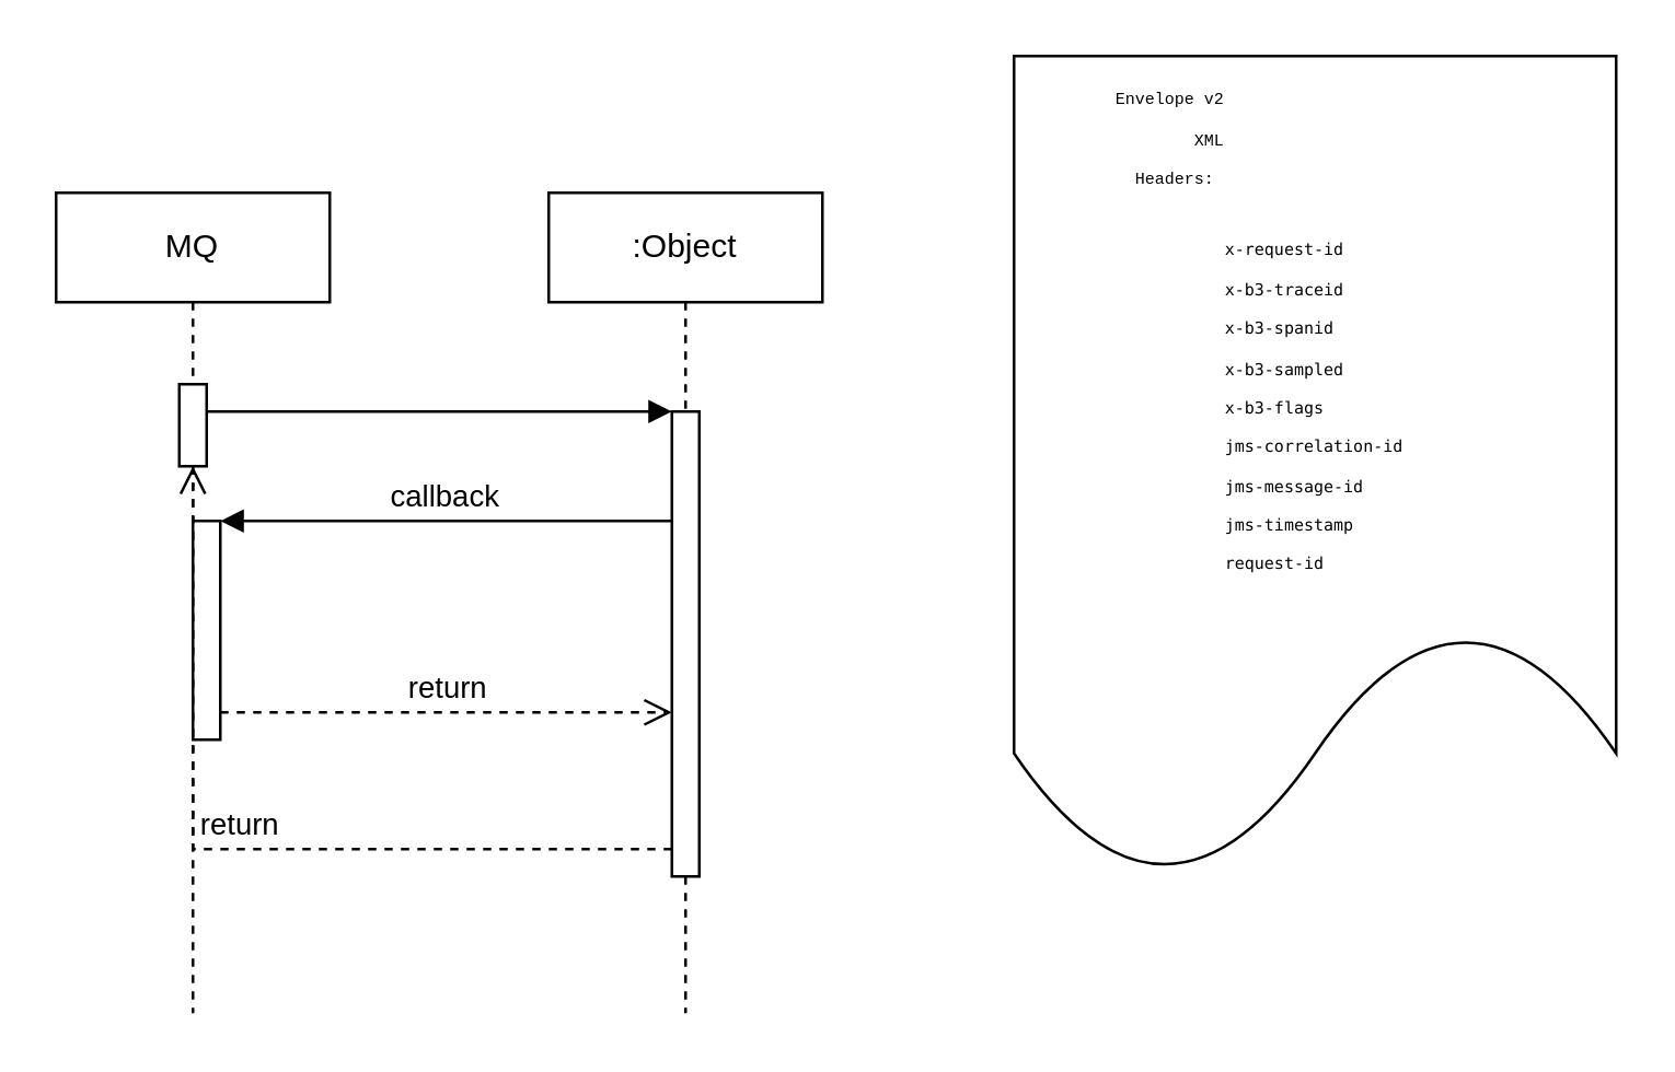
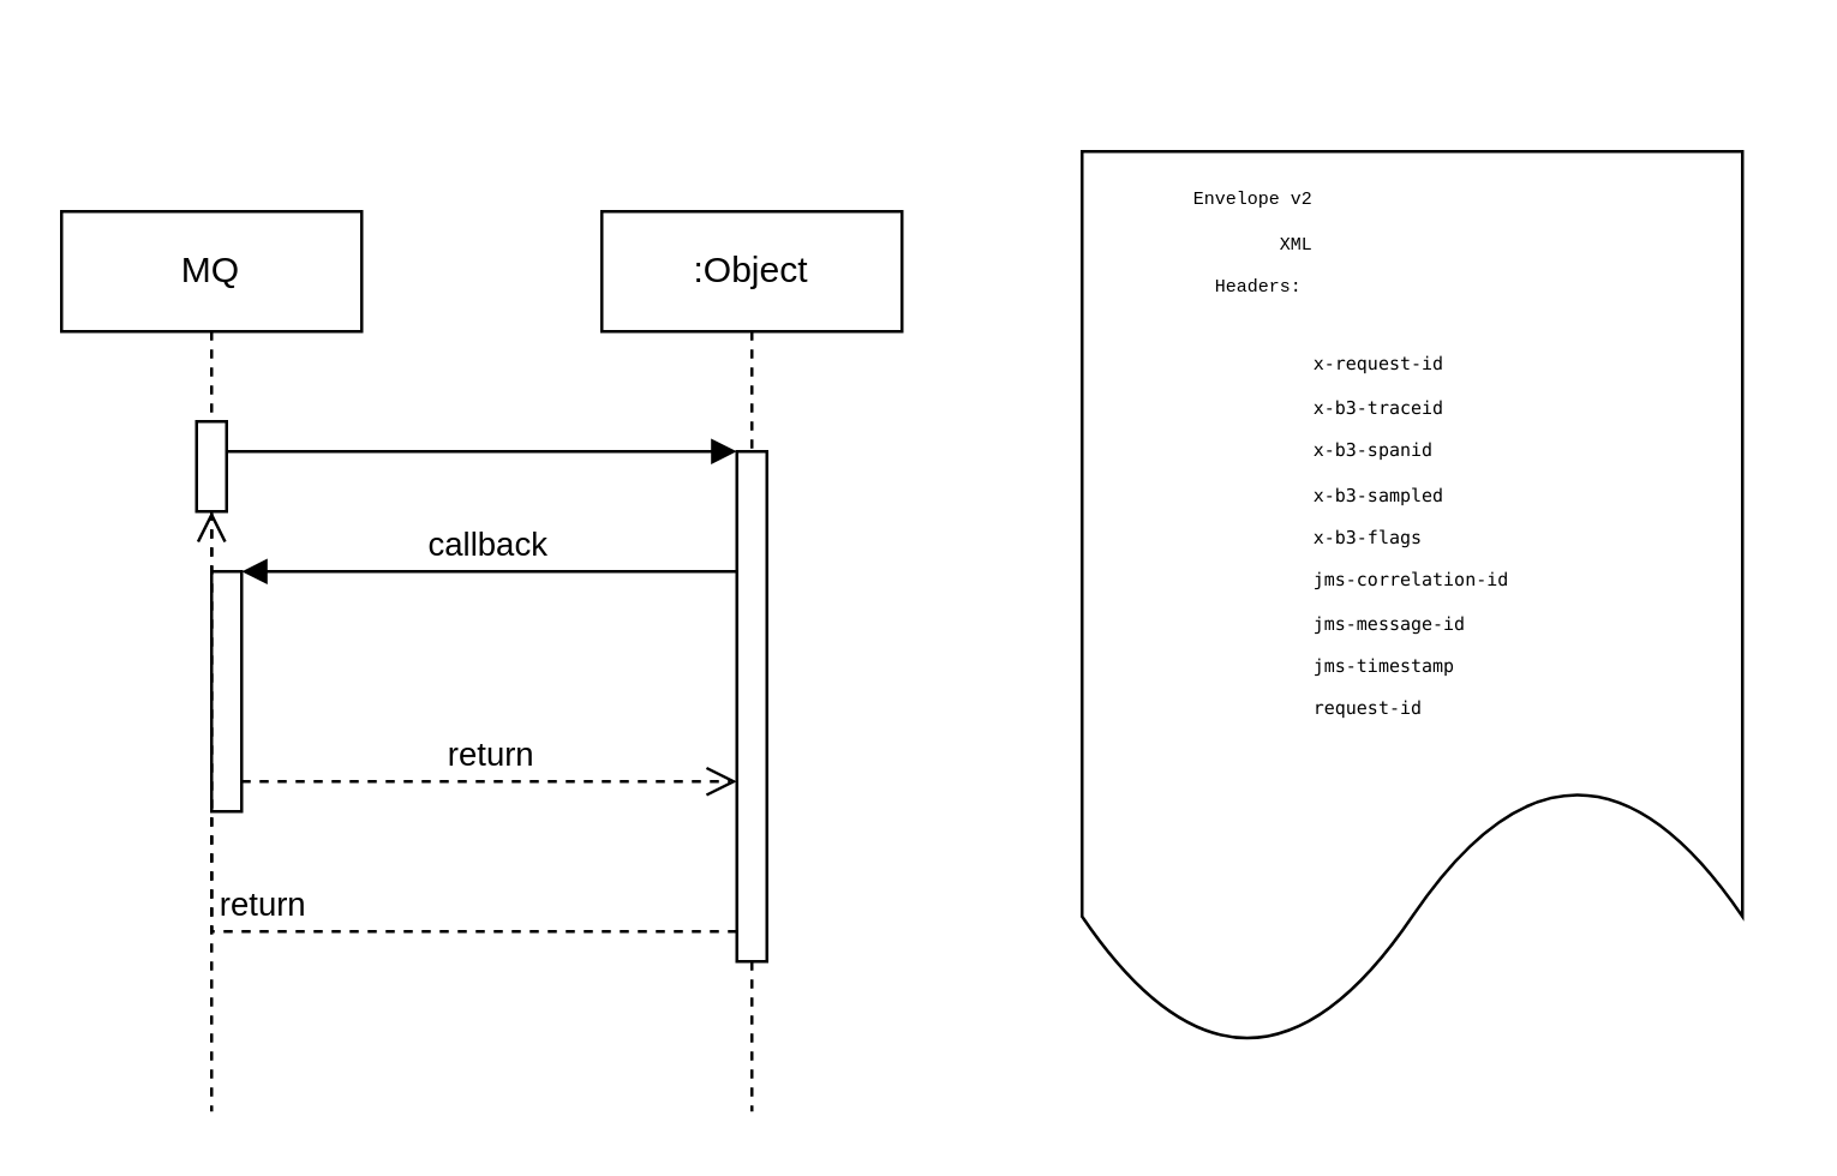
  <mxCell id="0" />
  <mxCell id="1" parent="0" />
  <mxCell id="2" value="MQ" style="shape=umlLifeline;perimeter=lifelinePerimeter;whiteSpace=wrap;html=1;container=0;dropTarget=0;collapsible=0;recursiveResize=0;outlineConnect=0;portConstraint=eastwest;newEdgeStyle={&quot;edgeStyle&quot;:&quot;elbowEdgeStyle&quot;,&quot;elbow&quot;:&quot;vertical&quot;,&quot;curved&quot;:0,&quot;rounded&quot;:0};" parent="1" vertex="1"><mxGeometry x="20" y="70" width="100" height="300" as="geometry" /></mxCell>
  <mxCell id="3" value="" style="html=1;points=[];perimeter=orthogonalPerimeter;outlineConnect=0;targetShapes=umlLifeline;portConstraint=eastwest;newEdgeStyle={&quot;edgeStyle&quot;:&quot;elbowEdgeStyle&quot;,&quot;elbow&quot;:&quot;vertical&quot;,&quot;curved&quot;:0,&quot;rounded&quot;:0};" parent="2" vertex="1"><mxGeometry x="45" y="70" width="10" height="30" as="geometry" /></mxCell>
  <mxCell id="4" value="" style="html=1;points=[];perimeter=orthogonalPerimeter;outlineConnect=0;targetShapes=umlLifeline;portConstraint=eastwest;newEdgeStyle={&quot;edgeStyle&quot;:&quot;elbowEdgeStyle&quot;,&quot;elbow&quot;:&quot;vertical&quot;,&quot;curved&quot;:0,&quot;rounded&quot;:0};" parent="2" vertex="1"><mxGeometry x="50" y="120" width="10" height="80" as="geometry" /></mxCell>
  <mxCell id="5" value=":Object" style="shape=umlLifeline;perimeter=lifelinePerimeter;whiteSpace=wrap;html=1;container=0;dropTarget=0;collapsible=0;recursiveResize=0;outlineConnect=0;portConstraint=eastwest;newEdgeStyle={&quot;edgeStyle&quot;:&quot;elbowEdgeStyle&quot;,&quot;elbow&quot;:&quot;vertical&quot;,&quot;curved&quot;:0,&quot;rounded&quot;:0};" parent="1" vertex="1"><mxGeometry x="200" y="70" width="100" height="300" as="geometry" /></mxCell>
  <mxCell id="6" value="" style="html=1;points=[];perimeter=orthogonalPerimeter;outlineConnect=0;targetShapes=umlLifeline;portConstraint=eastwest;newEdgeStyle={&quot;edgeStyle&quot;:&quot;elbowEdgeStyle&quot;,&quot;elbow&quot;:&quot;vertical&quot;,&quot;curved&quot;:0,&quot;rounded&quot;:0};" parent="5" vertex="1"><mxGeometry x="45" y="80" width="10" height="170" as="geometry" /></mxCell>
  <mxCell id="7" value="" style="html=1;verticalAlign=bottom;endArrow=block;edgeStyle=elbowEdgeStyle;elbow=vertical;curved=0;rounded=0;" parent="1" source="3" target="6" edge="1"><mxGeometry x="0.003" relative="1" as="geometry"><mxPoint x="175" y="160" as="sourcePoint" /><Array as="points"><mxPoint x="160" y="150" /></Array><mxPoint as="offset" /></mxGeometry></mxCell>
  <mxCell id="8" value="return" style="html=1;verticalAlign=bottom;endArrow=open;dashed=1;endSize=8;edgeStyle=elbowEdgeStyle;elbow=vertical;curved=0;rounded=0;" parent="1" source="6" target="3" edge="1"><mxGeometry relative="1" as="geometry"><mxPoint x="175" y="235" as="targetPoint" /><Array as="points"><mxPoint x="170" y="310" /></Array></mxGeometry></mxCell>
  <mxCell id="9" value="callback" style="html=1;verticalAlign=bottom;endArrow=block;edgeStyle=elbowEdgeStyle;elbow=vertical;curved=0;rounded=0;" parent="1" source="6" target="4" edge="1"><mxGeometry relative="1" as="geometry"><mxPoint x="155" y="190" as="sourcePoint" /><Array as="points"><mxPoint x="170" y="190" /></Array></mxGeometry></mxCell>
  <mxCell id="10" value="return" style="html=1;verticalAlign=bottom;endArrow=open;dashed=1;endSize=8;edgeStyle=elbowEdgeStyle;elbow=vertical;curved=0;rounded=0;" parent="1" source="4" target="6" edge="1"><mxGeometry relative="1" as="geometry"><mxPoint x="155" y="265" as="targetPoint" /><Array as="points"><mxPoint x="160" y="260" /></Array></mxGeometry></mxCell>
- <mxCell id="11" value="&lt;div align=&quot;left&quot;&gt;&lt;font face=&quot;Courier New&quot; style=&quot;font-size: 6px;&quot;&gt;Envelope v2&lt;br&gt;&lt;/font&gt;&lt;/div&gt;&lt;div align=&quot;left&quot;&gt;&lt;font face=&quot;Courier New&quot; style=&quot;font-size: 6px;&quot;&gt;&lt;span style=&quot;white-space: pre;&quot;&gt;&#09;&lt;/span&gt;XML &lt;br&gt;&lt;/font&gt;&lt;/div&gt;&lt;div align=&quot;left&quot;&gt;&lt;font face=&quot;Courier New&quot; style=&quot;font-size: 6px;&quot;&gt;&amp;nbsp; Headers: &lt;/font&gt;&lt;font face=&quot;5g5iSEYrFaISGpTEV1V_&quot; style=&quot;font-size: 6px;&quot;&gt;&lt;br&gt;&lt;/font&gt;&lt;/div&gt;&lt;blockquote&gt;&lt;div align=&quot;left&quot; title=&quot;Hint: double-click to select code&quot; class=&quot;container&quot;&gt;&lt;div class=&quot;line number1 index0 alt2&quot;&gt;&lt;font face=&quot;ShSiiK6hUvS0UJJPSRek&quot; style=&quot;font-size: 6px;&quot;&gt;&lt;code class=&quot;java plain&quot;&gt;x-request-id&lt;/code&gt;&lt;/font&gt;&lt;/div&gt;&lt;div class=&quot;line number2 index1 alt1&quot;&gt;&lt;font face=&quot;ShSiiK6hUvS0UJJPSRek&quot; style=&quot;font-size: 6px;&quot;&gt;&lt;code class=&quot;java plain&quot;&gt;x-b3-traceid&lt;/code&gt;&lt;/font&gt;&lt;/div&gt;&lt;div class=&quot;line number3 index2 alt2&quot;&gt;&lt;font face=&quot;ShSiiK6hUvS0UJJPSRek&quot; style=&quot;font-size: 6px;&quot;&gt;&lt;code class=&quot;java plain&quot;&gt;x-b3-spanid&lt;/code&gt;&lt;/font&gt;&lt;/div&gt;&lt;div class=&quot;line number4 index3 alt1&quot;&gt;&lt;font face=&quot;ShSiiK6hUvS0UJJPSRek&quot; style=&quot;font-size: 6px;&quot;&gt;&lt;code class=&quot;java plain&quot;&gt;x-b3-sampled&lt;/code&gt;&lt;/font&gt;&lt;/div&gt;&lt;div class=&quot;line number5 index4 alt2&quot;&gt;&lt;font face=&quot;ShSiiK6hUvS0UJJPSRek&quot; style=&quot;font-size: 6px;&quot;&gt;&lt;code class=&quot;java plain&quot;&gt;x-b3-flags&lt;/code&gt;&lt;/font&gt;&lt;/div&gt;&lt;div class=&quot;line number6 index5 alt1&quot;&gt;&lt;font face=&quot;ShSiiK6hUvS0UJJPSRek&quot; style=&quot;font-size: 6px;&quot;&gt;&lt;code class=&quot;java plain&quot;&gt;jms-correlation-id&lt;/code&gt;&lt;/font&gt;&lt;/div&gt;&lt;div class=&quot;line number7 index6 alt2&quot;&gt;&lt;font face=&quot;ShSiiK6hUvS0UJJPSRek&quot; style=&quot;font-size: 6px;&quot;&gt;&lt;code class=&quot;java plain&quot;&gt;jms-message-id&lt;/code&gt;&lt;/font&gt;&lt;/div&gt;&lt;div class=&quot;line number8 index7 alt1&quot;&gt;&lt;font face=&quot;ShSiiK6hUvS0UJJPSRek&quot; style=&quot;font-size: 6px;&quot;&gt;&lt;code class=&quot;java plain&quot;&gt;jms-timestamp&lt;/code&gt;&lt;/font&gt;&lt;/div&gt;&lt;div class=&quot;line number9 index8 alt2&quot;&gt;&lt;font face=&quot;ShSiiK6hUvS0UJJPSRek&quot; style=&quot;font-size: 6px;&quot;&gt;&lt;code class=&quot;java plain&quot;&gt;request-id&lt;/code&gt;&lt;/font&gt;&lt;/div&gt;&lt;/div&gt;&lt;/blockquote&gt;" style="shape=document;whiteSpace=wrap;html=1;boundedLbl=1;" vertex="1" parent="1"><mxGeometry x="370" y="20" width="220" height="300" as="geometry" /></mxCell>
+ <mxCell id="11" value="&lt;div align=&quot;left&quot;&gt;&lt;font face=&quot;Courier New&quot; style=&quot;font-size: 6px;&quot;&gt;Envelope v2&lt;br&gt;&lt;/font&gt;&lt;/div&gt;&lt;div align=&quot;left&quot;&gt;&lt;font face=&quot;Courier New&quot; style=&quot;font-size: 6px;&quot;&gt;&lt;span style=&quot;white-space: pre;&quot;&gt;&#09;&lt;/span&gt;XML &lt;br&gt;&lt;/font&gt;&lt;/div&gt;&lt;div align=&quot;left&quot;&gt;&lt;font face=&quot;Courier New&quot; style=&quot;font-size: 6px;&quot;&gt;&amp;nbsp; Headers: &lt;/font&gt;&lt;font face=&quot;5g5iSEYrFaISGpTEV1V_&quot; style=&quot;font-size: 6px;&quot;&gt;&lt;br&gt;&lt;/font&gt;&lt;/div&gt;&lt;blockquote&gt;&lt;div align=&quot;left&quot; title=&quot;Hint: double-click to select code&quot; class=&quot;container&quot;&gt;&lt;div class=&quot;line number1 index0 alt2&quot;&gt;&lt;font face=&quot;ShSiiK6hUvS0UJJPSRek&quot; style=&quot;font-size: 6px;&quot;&gt;&lt;code class=&quot;java plain&quot;&gt;x-request-id&lt;/code&gt;&lt;/font&gt;&lt;/div&gt;&lt;div class=&quot;line number2 index1 alt1&quot;&gt;&lt;font face=&quot;ShSiiK6hUvS0UJJPSRek&quot; style=&quot;font-size: 6px;&quot;&gt;&lt;code class=&quot;java plain&quot;&gt;x-b3-traceid&lt;/code&gt;&lt;/font&gt;&lt;/div&gt;&lt;div class=&quot;line number3 index2 alt2&quot;&gt;&lt;font face=&quot;ShSiiK6hUvS0UJJPSRek&quot; style=&quot;font-size: 6px;&quot;&gt;&lt;code class=&quot;java plain&quot;&gt;x-b3-spanid&lt;/code&gt;&lt;/font&gt;&lt;/div&gt;&lt;div class=&quot;line number4 index3 alt1&quot;&gt;&lt;font face=&quot;ShSiiK6hUvS0UJJPSRek&quot; style=&quot;font-size: 6px;&quot;&gt;&lt;code class=&quot;java plain&quot;&gt;x-b3-sampled&lt;/code&gt;&lt;/font&gt;&lt;/div&gt;&lt;div class=&quot;line number5 index4 alt2&quot;&gt;&lt;font face=&quot;ShSiiK6hUvS0UJJPSRek&quot; style=&quot;font-size: 6px;&quot;&gt;&lt;code class=&quot;java plain&quot;&gt;x-b3-flags&lt;/code&gt;&lt;/font&gt;&lt;/div&gt;&lt;div class=&quot;line number6 index5 alt1&quot;&gt;&lt;font face=&quot;ShSiiK6hUvS0UJJPSRek&quot; style=&quot;font-size: 6px;&quot;&gt;&lt;code class=&quot;java plain&quot;&gt;jms-correlation-id&lt;/code&gt;&lt;/font&gt;&lt;/div&gt;&lt;div class=&quot;line number7 index6 alt2&quot;&gt;&lt;font face=&quot;ShSiiK6hUvS0UJJPSRek&quot; style=&quot;font-size: 6px;&quot;&gt;&lt;code class=&quot;java plain&quot;&gt;jms-message-id&lt;/code&gt;&lt;/font&gt;&lt;/div&gt;&lt;div class=&quot;line number8 index7 alt1&quot;&gt;&lt;font face=&quot;ShSiiK6hUvS0UJJPSRek&quot; style=&quot;font-size: 6px;&quot;&gt;&lt;code class=&quot;java plain&quot;&gt;jms-timestamp&lt;/code&gt;&lt;/font&gt;&lt;/div&gt;&lt;div class=&quot;line number9 index8 alt2&quot;&gt;&lt;font face=&quot;ShSiiK6hUvS0UJJPSRek&quot; style=&quot;font-size: 6px;&quot;&gt;&lt;code class=&quot;java plain&quot;&gt;request-id&lt;/code&gt;&lt;/font&gt;&lt;/div&gt;&lt;/div&gt;&lt;/blockquote&gt;" style="shape=document;whiteSpace=wrap;html=1;boundedLbl=1;" vertex="1" parent="1"><mxGeometry x="360" y="50" width="220" height="300" as="geometry" /></mxCell>
